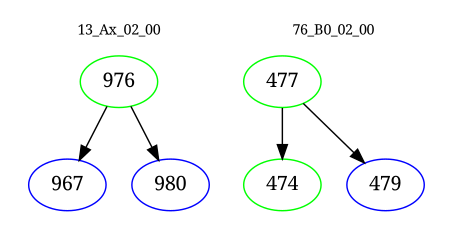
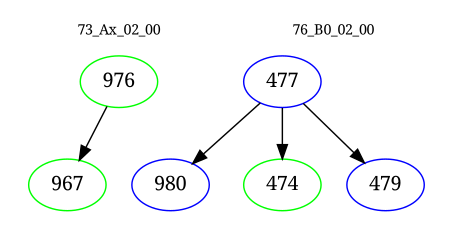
  digraph {
    fontname="Noto Serif"
    node [color=green fontname="Noto Serif"]
    edge [color=black fontname="Noto Serif"]
    n1 [label=976]
-   n2 [color=blue label=967]
+   n2 [label=967]
    n3 [color=blue label=980]
-   n4 [label=477]
+   n4 [color=blue label=477]
    n5 [label=474]
    n6 [color=blue label=479]
    subgraph cluster_1 {
      color=white
      fontsize=10
-     label="13_Ax_02_00"
+     label="73_Ax_02_00"
      n1
      n2
      n3
    }
    subgraph cluster_2 {
      color=white
      fontsize=10
      label="76_B0_02_00"
      n4
      n5
      n6
    }
    n1 -> n2
-   n1 -> n3
+   n4 -> n3
    n4 -> n5
    n4 -> n6
  }
